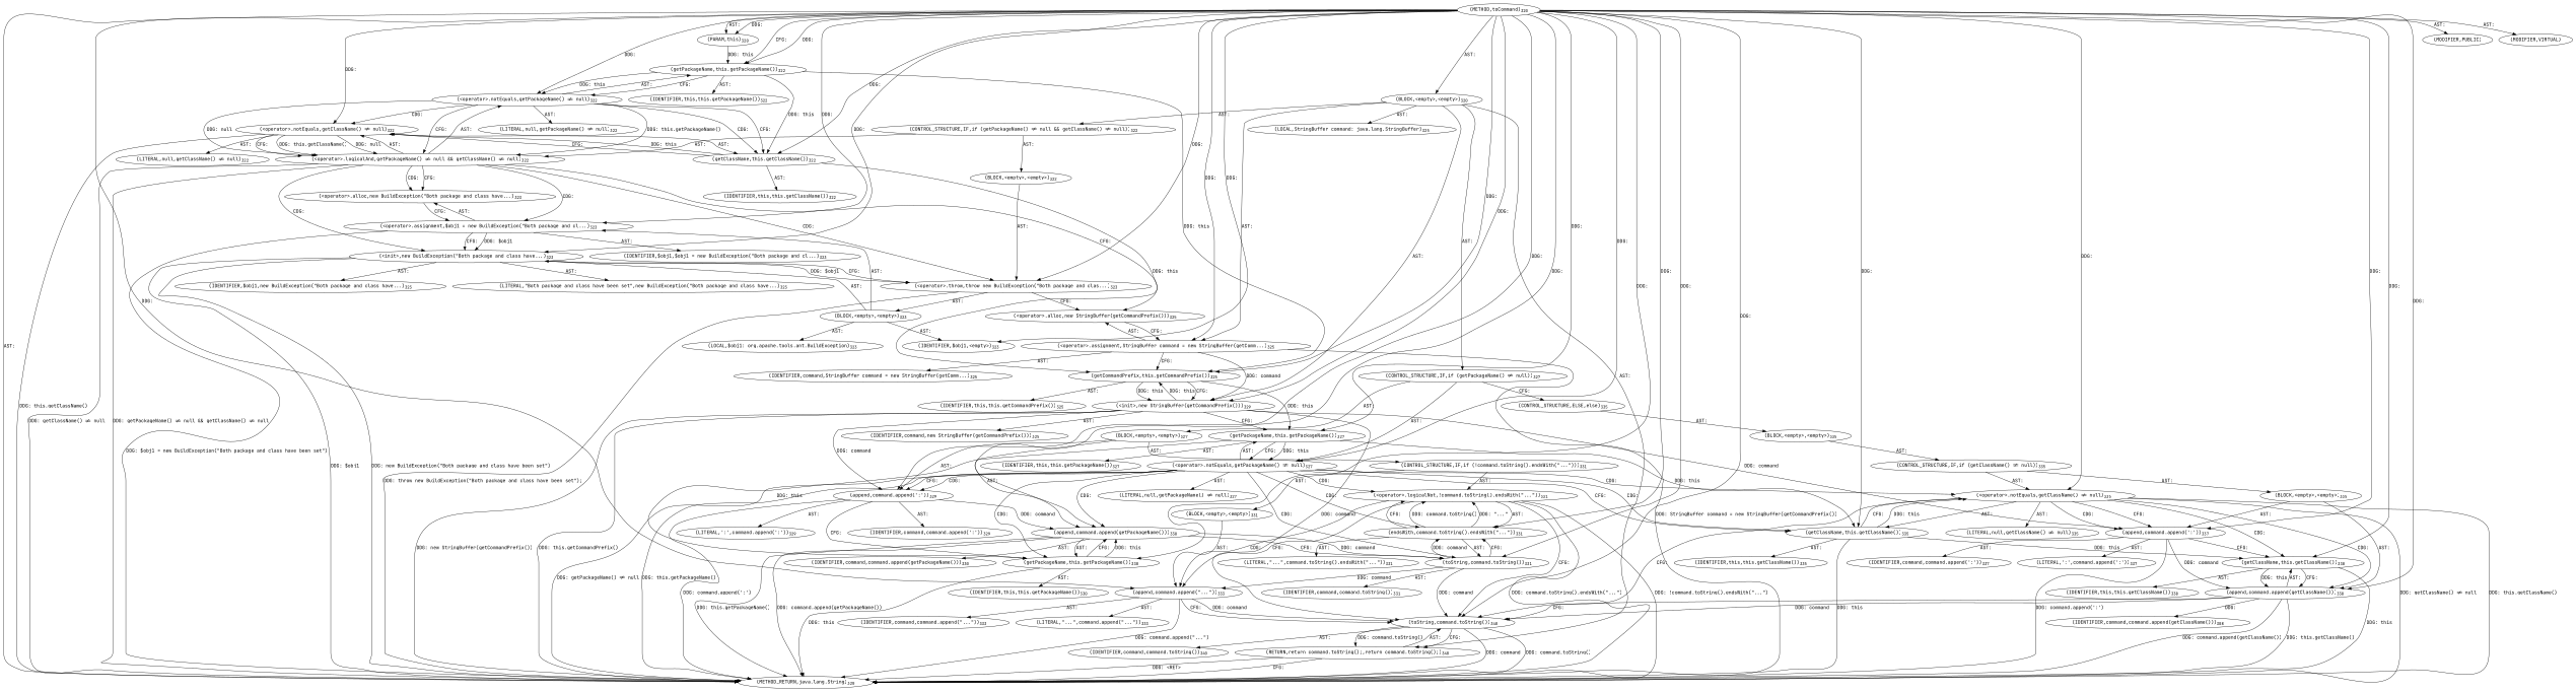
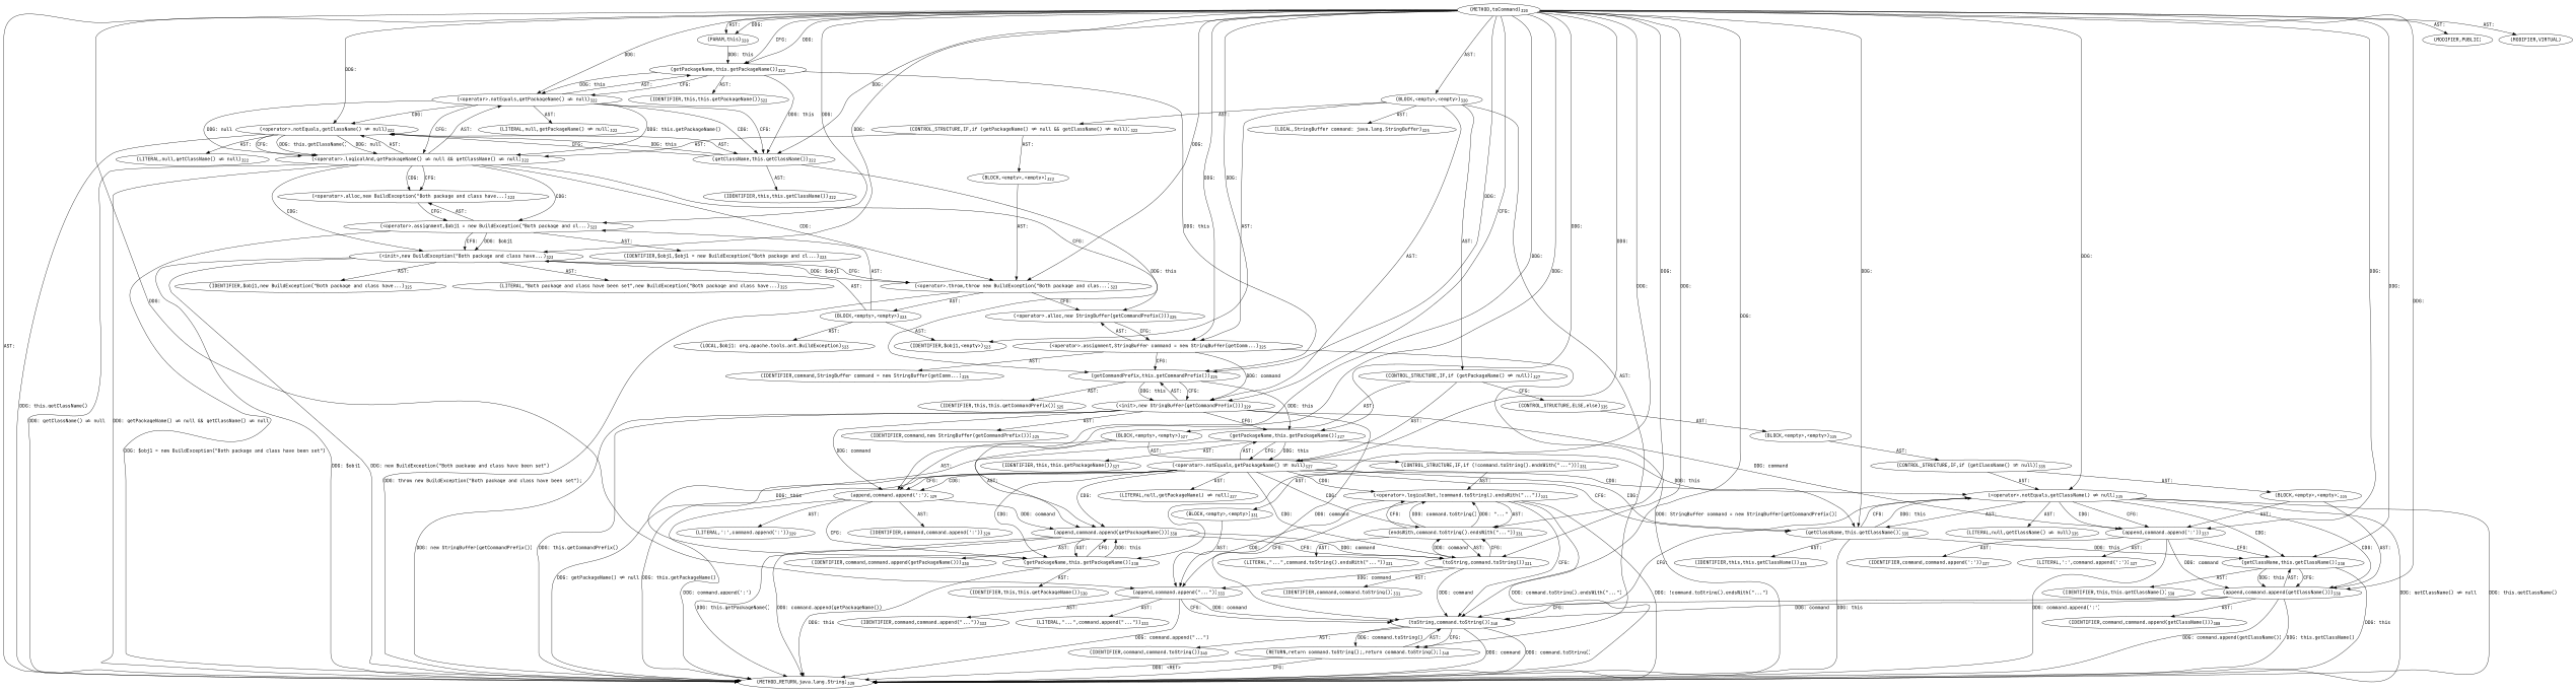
  digraph {
    fontname="JetBrains Mono"
    node [fontname="JetBrains Mono"]
    edge [fontname="JetBrains Mono"]
    n1 [label=<(METHOD,toCommand)<SUB>320</SUB>>]
    n2 [label=<(PARAM,this)<SUB>320</SUB>>]
    n3 [label=<(BLOCK,&lt;empty&gt;,&lt;empty&gt;)<SUB>320</SUB>>]
    n4 [label=<(&lt;operator&gt;.notEquals,getPackageName() != null)<SUB>322</SUB>>]
    n5 [label=<(getPackageName,this.getPackageName())<SUB>322</SUB>>]
    n6 [label=<(&lt;operator&gt;.notEquals,getClassName() != null)<SUB>322</SUB>>]
    n7 [label=<(getClassName,this.getClassName())<SUB>322</SUB>>]
    n8 [label=<(&lt;operator&gt;.throw,throw new BuildException(&quot;Both package and clas...)<SUB>323</SUB>>]
    n9 [label=<(&lt;operator&gt;.assignment,$obj1 = new BuildException(&quot;Both package and cl...)<SUB>323</SUB>>]
    n10 [label=<(&lt;init&gt;,new BuildException(&quot;Both package and class have...)<SUB>323</SUB>>]
    n11 [label=<(IDENTIFIER,$obj1,&lt;empty&gt;)<SUB>323</SUB>>]
    n12 [label=<(&lt;operator&gt;.assignment,StringBuffer command = new StringBuffer(getComm...)<SUB>325</SUB>>]
    n13 [label=<(&lt;init&gt;,new StringBuffer(getCommandPrefix()))<SUB>329</SUB>>]
    n14 [label=<(getCommandPrefix,this.getCommandPrefix())<SUB>325</SUB>>]
    n15 [label=<(&lt;operator&gt;.notEquals,getPackageName() != null)<SUB>327</SUB>>]
    n16 [label=<(getPackageName,this.getPackageName())<SUB>327</SUB>>]
    n17 [label=<(append,command.append(':'))<SUB>329</SUB>>]
    n18 [label=<(append,command.append(getPackageName()))<SUB>330</SUB>>]
    n19 [label=<(getPackageName,this.getPackageName())<SUB>330</SUB>>]
    n20 [label=<(endsWith,command.toString().endsWith(&quot;...&quot;))<SUB>331</SUB>>]
    n21 [label=<(toString,command.toString())<SUB>331</SUB>>]
    n22 [label=<(append,command.append(&quot;...&quot;))<SUB>333</SUB>>]
    n23 [label=<(&lt;operator&gt;.notEquals,getClassName() != null)<SUB>335</SUB>>]
    n24 [label=<(getClassName,this.getClassName())<SUB>335</SUB>>]
    n25 [label=<(append,command.append(':'))<SUB>337</SUB>>]
    n26 [label=<(append,command.append(getClassName()))<SUB>338</SUB>>]
    n27 [label=<(getClassName,this.getClassName())<SUB>338</SUB>>]
    n28 [label=<(toString,command.toString())<SUB>340</SUB>>]
    n29 [label=<(MODIFIER,PUBLIC)>]
    n30 [label=<(MODIFIER,VIRTUAL)>]
    n31 [label=<(METHOD_RETURN,java.lang.String)<SUB>320</SUB>>]
    n32 [label=<(CONTROL_STRUCTURE,IF,if (getPackageName() != null &amp;&amp; getClassName() != null))<SUB>322</SUB>>]
    n33 [label=<(LOCAL,StringBuffer command: java.lang.StringBuffer)<SUB>325</SUB>>]
    n34 [label=<(CONTROL_STRUCTURE,IF,if (getPackageName() != null))<SUB>327</SUB>>]
    n35 [label=<(RETURN,return command.toString();,return command.toString();)<SUB>340</SUB>>]
    n36 [label=<(&lt;operator&gt;.logicalAnd,getPackageName() != null &amp;&amp; getClassName() != null)<SUB>322</SUB>>]
    n37 [label=<(LITERAL,null,getPackageName() != null)<SUB>322</SUB>>]
    n38 [label=<(IDENTIFIER,this,this.getPackageName())<SUB>322</SUB>>]
    n39 [label=<(LITERAL,null,getClassName() != null)<SUB>322</SUB>>]
    n40 [label=<(IDENTIFIER,this,this.getClassName())<SUB>322</SUB>>]
    n41 [label=<(&lt;operator&gt;.alloc,new StringBuffer(getCommandPrefix()))<SUB>325</SUB>>]
    n42 [label=<(BLOCK,&lt;empty&gt;,&lt;empty&gt;)<SUB>323</SUB>>]
    n43 [label=<(&lt;operator&gt;.alloc,new BuildException(&quot;Both package and class have...)<SUB>323</SUB>>]
    n44 [label=<(IDENTIFIER,$obj1,$obj1 = new BuildException(&quot;Both package and cl...)<SUB>323</SUB>>]
    n45 [label=<(IDENTIFIER,$obj1,new BuildException(&quot;Both package and class have...)<SUB>323</SUB>>]
    n46 [label=<(LITERAL,&quot;Both package and class have been set&quot;,new BuildException(&quot;Both package and class have...)<SUB>323</SUB>>]
    n47 [label=<(IDENTIFIER,command,StringBuffer command = new StringBuffer(getComm...)<SUB>325</SUB>>]
    n48 [label=<(IDENTIFIER,command,new StringBuffer(getCommandPrefix()))<SUB>325</SUB>>]
    n49 [label=<(IDENTIFIER,this,this.getCommandPrefix())<SUB>325</SUB>>]
    n50 [label=<(LITERAL,null,getPackageName() != null)<SUB>327</SUB>>]
    n51 [label=<(&lt;operator&gt;.logicalNot,!command.toString().endsWith(&quot;...&quot;))<SUB>331</SUB>>]
    n52 [label=<(IDENTIFIER,this,this.getPackageName())<SUB>327</SUB>>]
    n53 [label=<(IDENTIFIER,command,command.append(':'))<SUB>329</SUB>>]
    n54 [label=<(LITERAL,':',command.append(':'))<SUB>329</SUB>>]
    n55 [label=<(IDENTIFIER,command,command.append(getPackageName()))<SUB>330</SUB>>]
    n56 [label=<(IDENTIFIER,this,this.getPackageName())<SUB>330</SUB>>]
    n57 [label=<(LITERAL,&quot;...&quot;,command.toString().endsWith(&quot;...&quot;))<SUB>331</SUB>>]
    n58 [label=<(IDENTIFIER,command,command.toString())<SUB>331</SUB>>]
    n59 [label=<(IDENTIFIER,command,command.append(&quot;...&quot;))<SUB>333</SUB>>]
    n60 [label=<(LITERAL,&quot;...&quot;,command.append(&quot;...&quot;))<SUB>333</SUB>>]
    n61 [label=<(LITERAL,null,getClassName() != null)<SUB>335</SUB>>]
    n62 [label=<(IDENTIFIER,this,this.getClassName())<SUB>335</SUB>>]
    n63 [label=<(IDENTIFIER,command,command.append(':'))<SUB>337</SUB>>]
    n64 [label=<(LITERAL,':',command.append(':'))<SUB>337</SUB>>]
    n65 [label=<(IDENTIFIER,command,command.append(getClassName()))<SUB>308</SUB>>]
    n66 [label=<(IDENTIFIER,this,this.getClassName())<SUB>338</SUB>>]
    n67 [label=<(IDENTIFIER,command,command.toString())<SUB>340</SUB>>]
    n68 [label=<(BLOCK,&lt;empty&gt;,&lt;empty&gt;)<SUB>322</SUB>>]
    n69 [label=<(BLOCK,&lt;empty&gt;,&lt;empty&gt;)<SUB>327</SUB>>]
    n70 [label=<(CONTROL_STRUCTURE,ELSE,else)<SUB>335</SUB>>]
    n71 [label=<(LOCAL,$obj1: org.apache.tools.ant.BuildException)<SUB>323</SUB>>]
    n72 [label=<(CONTROL_STRUCTURE,IF,if (!command.toString().endsWith(&quot;...&quot;)))<SUB>331</SUB>>]
    n73 [label=<(BLOCK,&lt;empty&gt;,&lt;empty&gt;)<SUB>335</SUB>>]
    n74 [label=<(BLOCK,&lt;empty&gt;,&lt;empty&gt;)<SUB>331</SUB>>]
    n75 [label=<(CONTROL_STRUCTURE,IF,if (getClassName() != null))<SUB>335</SUB>>]
    n76 [label=<(BLOCK,&lt;empty&gt;,&lt;empty&gt;)<SUB>335</SUB>>]
    n1 -> n2 [label="AST: "]
    n1 -> n2 [label="DDG: "]
    n1 -> n3 [label="AST: "]
    n1 -> n4 [label="DDG: "]
    n1 -> n5 [label="CFG: "]
    n1 -> n5 [label="DDG: "]
    n1 -> n6 [label="DDG: "]
    n1 -> n7 [label="DDG: "]
    n1 -> n8 [label="DDG: "]
    n1 -> n9 [label="DDG: "]
    n1 -> n10 [label="DDG: "]
    n1 -> n11 [label="DDG: "]
    n1 -> n12 [label="DDG: "]
-   n1 -> n13 [label="DDG: "]
+   n1 -> n13 [label="CFG: "]
    n1 -> n14 [label="DDG: "]
    n1 -> n15 [label="DDG: "]
    n1 -> n16 [label="DDG: "]
    n1 -> n17 [label="DDG: "]
    n1 -> n18 [label="DDG: "]
    n1 -> n19 [label="DDG: "]
    n1 -> n20 [label="DDG: "]
    n1 -> n21 [label="DDG: "]
    n1 -> n22 [label="DDG: "]
    n1 -> n23 [label="DDG: "]
    n1 -> n24 [label="DDG: "]
    n1 -> n25 [label="DDG: "]
    n1 -> n26 [label="DDG: "]
    n1 -> n27 [label="DDG: "]
    n1 -> n28 [label="DDG: "]
    n1 -> n29 [label="AST: "]
    n1 -> n30 [label="AST: "]
    n1 -> n31 [label="AST: "]
    n2 -> n5 [label="DDG: this"]
    n3 -> n12 [label="AST: "]
    n3 -> n13 [label="AST: "]
    n3 -> n32 [label="AST: "]
    n3 -> n33 [label="AST: "]
    n3 -> n34 [label="AST: "]
    n3 -> n35 [label="AST: "]
    n4 -> n5 [label="AST: "]
    n4 -> n6 [label="CDG: "]
    n4 -> n7 [label="CFG: "]
    n4 -> n7 [label="CDG: "]
    n4 -> n36 [label="CFG: "]
    n4 -> n36 [label="DDG: this.getPackageName()"]
    n4 -> n36 [label="DDG: null"]
    n4 -> n37 [label="AST: "]
    n5 -> n4 [label="CFG: "]
    n5 -> n4 [label="DDG: this"]
    n5 -> n7 [label="DDG: this"]
    n5 -> n14 [label="DDG: this"]
    n5 -> n38 [label="AST: "]
    n6 -> n7 [label="AST: "]
    n6 -> n31 [label="DDG: this.getClassName()"]
    n6 -> n36 [label="CFG: "]
    n6 -> n36 [label="DDG: this.getClassName()"]
    n6 -> n36 [label="DDG: null"]
    n6 -> n39 [label="AST: "]
    n7 -> n6 [label="CFG: "]
    n7 -> n6 [label="DDG: this"]
    n7 -> n14 [label="DDG: this"]
    n7 -> n40 [label="AST: "]
    n8 -> n31 [label="DDG: throw new BuildException(&quot;Both package and class have been set&quot;);"]
    n8 -> n41 [label="CFG: "]
    n8 -> n42 [label="AST: "]
    n9 -> n10 [label="CFG: "]
    n9 -> n10 [label="DDG: $obj1"]
    n9 -> n31 [label="DDG: $obj1 = new BuildException(&quot;Both package and class have been set&quot;)"]
    n9 -> n43 [label="AST: "]
    n9 -> n44 [label="AST: "]
    n10 -> n8 [label="CFG: "]
    n10 -> n8 [label="DDG: $obj1"]
    n10 -> n31 [label="DDG: $obj1"]
    n10 -> n31 [label="DDG: new BuildException(&quot;Both package and class have been set&quot;)"]
    n10 -> n45 [label="AST: "]
    n10 -> n46 [label="AST: "]
    n12 -> n13 [label="DDG: command"]
    n12 -> n14 [label="CFG: "]
    n12 -> n31 [label="DDG: StringBuffer command = new StringBuffer(getCommandPrefix())"]
    n12 -> n41 [label="AST: "]
    n12 -> n47 [label="AST: "]
-   n13 -> n14 [label="DDG: this"]
+   n13 -> n14 [label="AST: "]
    n13 -> n16 [label="CFG: "]
    n13 -> n17 [label="DDG: command"]
    n13 -> n25 [label="DDG: command"]
    n13 -> n28 [label="DDG: command"]
    n13 -> n31 [label="DDG: this.getCommandPrefix()"]
    n13 -> n31 [label="DDG: new StringBuffer(getCommandPrefix())"]
    n13 -> n48 [label="AST: "]
    n14 -> n13 [label="CFG: "]
    n14 -> n13 [label="DDG: this"]
    n14 -> n16 [label="DDG: this"]
    n14 -> n49 [label="AST: "]
    n15 -> n16 [label="AST: "]
    n15 -> n17 [label="CFG: "]
    n15 -> n17 [label="CDG: "]
    n15 -> n18 [label="CDG: "]
    n15 -> n19 [label="CDG: "]
    n15 -> n20 [label="CDG: "]
    n15 -> n21 [label="CDG: "]
    n15 -> n23 [label="CDG: "]
    n15 -> n24 [label="CFG: "]
    n15 -> n24 [label="CDG: "]
    n15 -> n31 [label="DDG: this.getPackageName()"]
    n15 -> n31 [label="DDG: getPackageName() != null"]
    n15 -> n50 [label="AST: "]
    n15 -> n51 [label="CDG: "]
    n16 -> n15 [label="CFG: "]
    n16 -> n15 [label="DDG: this"]
    n16 -> n19 [label="DDG: this"]
    n16 -> n24 [label="DDG: this"]
    n16 -> n52 [label="AST: "]
    n17 -> n18 [label="DDG: command"]
    n17 -> n19 [label="CFG: "]
    n17 -> n31 [label="DDG: command.append(':')"]
    n17 -> n53 [label="AST: "]
    n17 -> n54 [label="AST: "]
    n18 -> n19 [label="AST: "]
    n18 -> n21 [label="CFG: "]
    n18 -> n21 [label="DDG: command"]
    n18 -> n31 [label="DDG: this.getPackageName()"]
    n18 -> n31 [label="DDG: command.append(getPackageName())"]
    n18 -> n55 [label="AST: "]
    n19 -> n18 [label="CFG: "]
    n19 -> n18 [label="DDG: this"]
    n19 -> n31 [label="DDG: this"]
    n19 -> n56 [label="AST: "]
    n20 -> n21 [label="AST: "]
    n20 -> n51 [label="CFG: "]
    n20 -> n51 [label="DDG: command.toString()"]
    n20 -> n51 [label="DDG: &quot;...&quot;"]
    n20 -> n57 [label="AST: "]
    n21 -> n20 [label="CFG: "]
    n21 -> n20 [label="DDG: command"]
    n21 -> n22 [label="DDG: command"]
    n21 -> n28 [label="DDG: command"]
    n21 -> n58 [label="AST: "]
    n22 -> n28 [label="CFG: "]
    n22 -> n28 [label="DDG: command"]
    n22 -> n31 [label="DDG: command.append(&quot;...&quot;)"]
    n22 -> n59 [label="AST: "]
    n22 -> n60 [label="AST: "]
    n23 -> n24 [label="AST: "]
    n23 -> n25 [label="CFG: "]
    n23 -> n25 [label="CDG: "]
    n23 -> n26 [label="CDG: "]
    n23 -> n27 [label="CDG: "]
    n23 -> n28 [label="CFG: "]
    n23 -> n31 [label="DDG: this.getClassName()"]
    n23 -> n31 [label="DDG: getClassName() != null"]
    n23 -> n61 [label="AST: "]
    n24 -> n23 [label="CFG: "]
    n24 -> n23 [label="DDG: this"]
    n24 -> n27 [label="DDG: this"]
    n24 -> n31 [label="DDG: this"]
    n24 -> n62 [label="AST: "]
    n25 -> n26 [label="DDG: command"]
    n25 -> n27 [label="CFG: "]
    n25 -> n31 [label="DDG: command.append(':')"]
    n25 -> n63 [label="AST: "]
    n25 -> n64 [label="AST: "]
    n26 -> n27 [label="AST: "]
    n26 -> n28 [label="CFG: "]
    n26 -> n28 [label="DDG: command"]
    n26 -> n31 [label="DDG: this.getClassName()"]
    n26 -> n31 [label="DDG: command.append(getClassName())"]
-   n26 -> n65 [label="DDG: "]
+   n26 -> n65 [label="AST: "]
    n27 -> n26 [label="CFG: "]
    n27 -> n26 [label="DDG: this"]
    n27 -> n31 [label="DDG: this"]
    n27 -> n66 [label="AST: "]
    n28 -> n31 [label="DDG: command"]
    n28 -> n31 [label="DDG: command.toString()"]
    n28 -> n35 [label="CFG: "]
    n28 -> n35 [label="DDG: command.toString()"]
    n28 -> n67 [label="AST: "]
    n32 -> n36 [label="AST: "]
    n32 -> n68 [label="AST: "]
    n34 -> n15 [label="AST: "]
    n34 -> n69 [label="AST: "]
    n34 -> n70 [label="CFG: "]
    n35 -> n28 [label="AST: "]
    n35 -> n31 [label="CFG: "]
    n35 -> n31 [label="DDG: &lt;RET&gt;"]
    n36 -> n4 [label="AST: "]
    n36 -> n6 [label="AST: "]
    n36 -> n8 [label="CDG: "]
    n36 -> n9 [label="CDG: "]
    n36 -> n10 [label="CDG: "]
    n36 -> n31 [label="DDG: getClassName() != null"]
    n36 -> n31 [label="DDG: getPackageName() != null &amp;&amp; getClassName() != null"]
    n36 -> n41 [label="CFG: "]
    n36 -> n43 [label="CFG: "]
    n36 -> n43 [label="CDG: "]
    n41 -> n12 [label="CFG: "]
    n42 -> n9 [label="AST: "]
    n42 -> n10 [label="AST: "]
    n42 -> n11 [label="AST: "]
    n42 -> n71 [label="AST: "]
    n43 -> n9 [label="CFG: "]
    n51 -> n20 [label="AST: "]
    n51 -> n22 [label="CFG: "]
    n51 -> n22 [label="CDG: "]
    n51 -> n28 [label="CFG: "]
    n51 -> n31 [label="DDG: command.toString().endsWith(&quot;...&quot;)"]
    n51 -> n31 [label="DDG: !command.toString().endsWith(&quot;...&quot;)"]
    n68 -> n8 [label="AST: "]
    n69 -> n17 [label="AST: "]
    n69 -> n18 [label="AST: "]
    n69 -> n72 [label="AST: "]
    n70 -> n73 [label="AST: "]
    n72 -> n51 [label="AST: "]
    n72 -> n74 [label="AST: "]
    n73 -> n75 [label="AST: "]
    n74 -> n22 [label="AST: "]
    n75 -> n23 [label="AST: "]
    n75 -> n76 [label="AST: "]
    n76 -> n25 [label="AST: "]
    n76 -> n26 [label="AST: "]
  }
